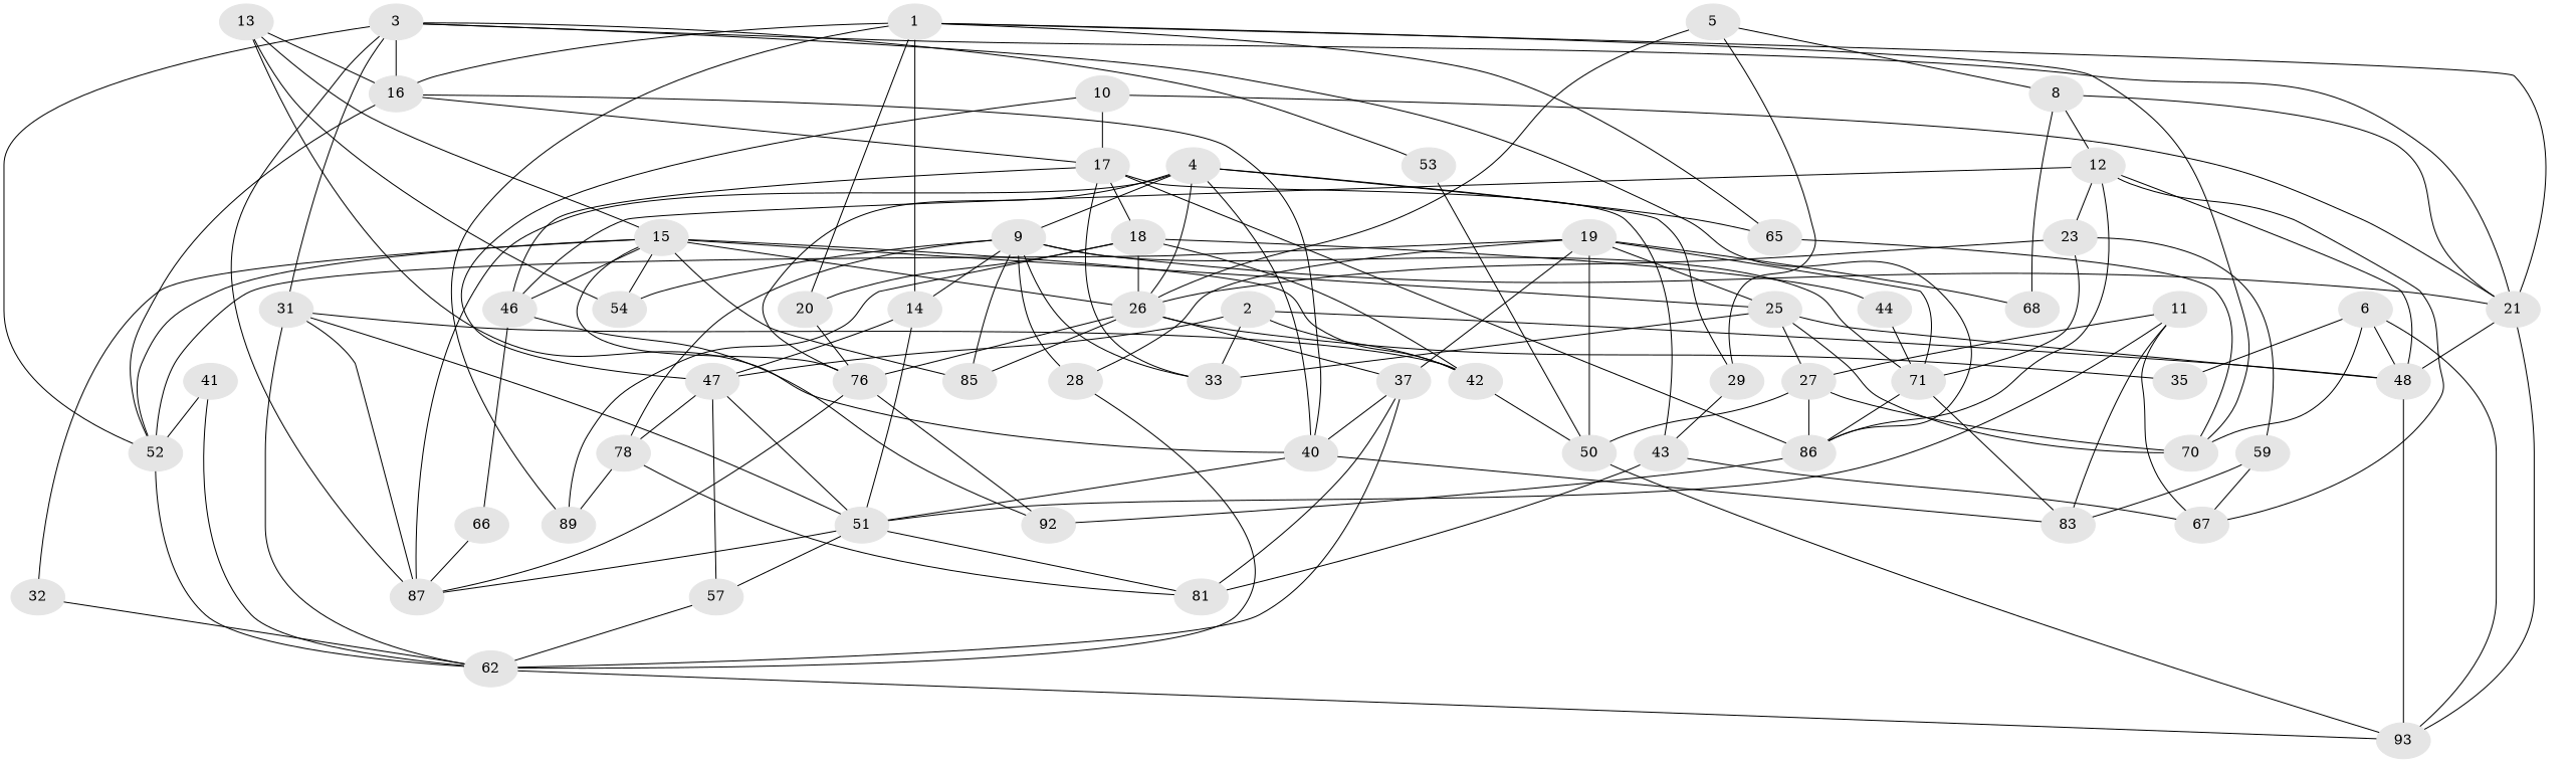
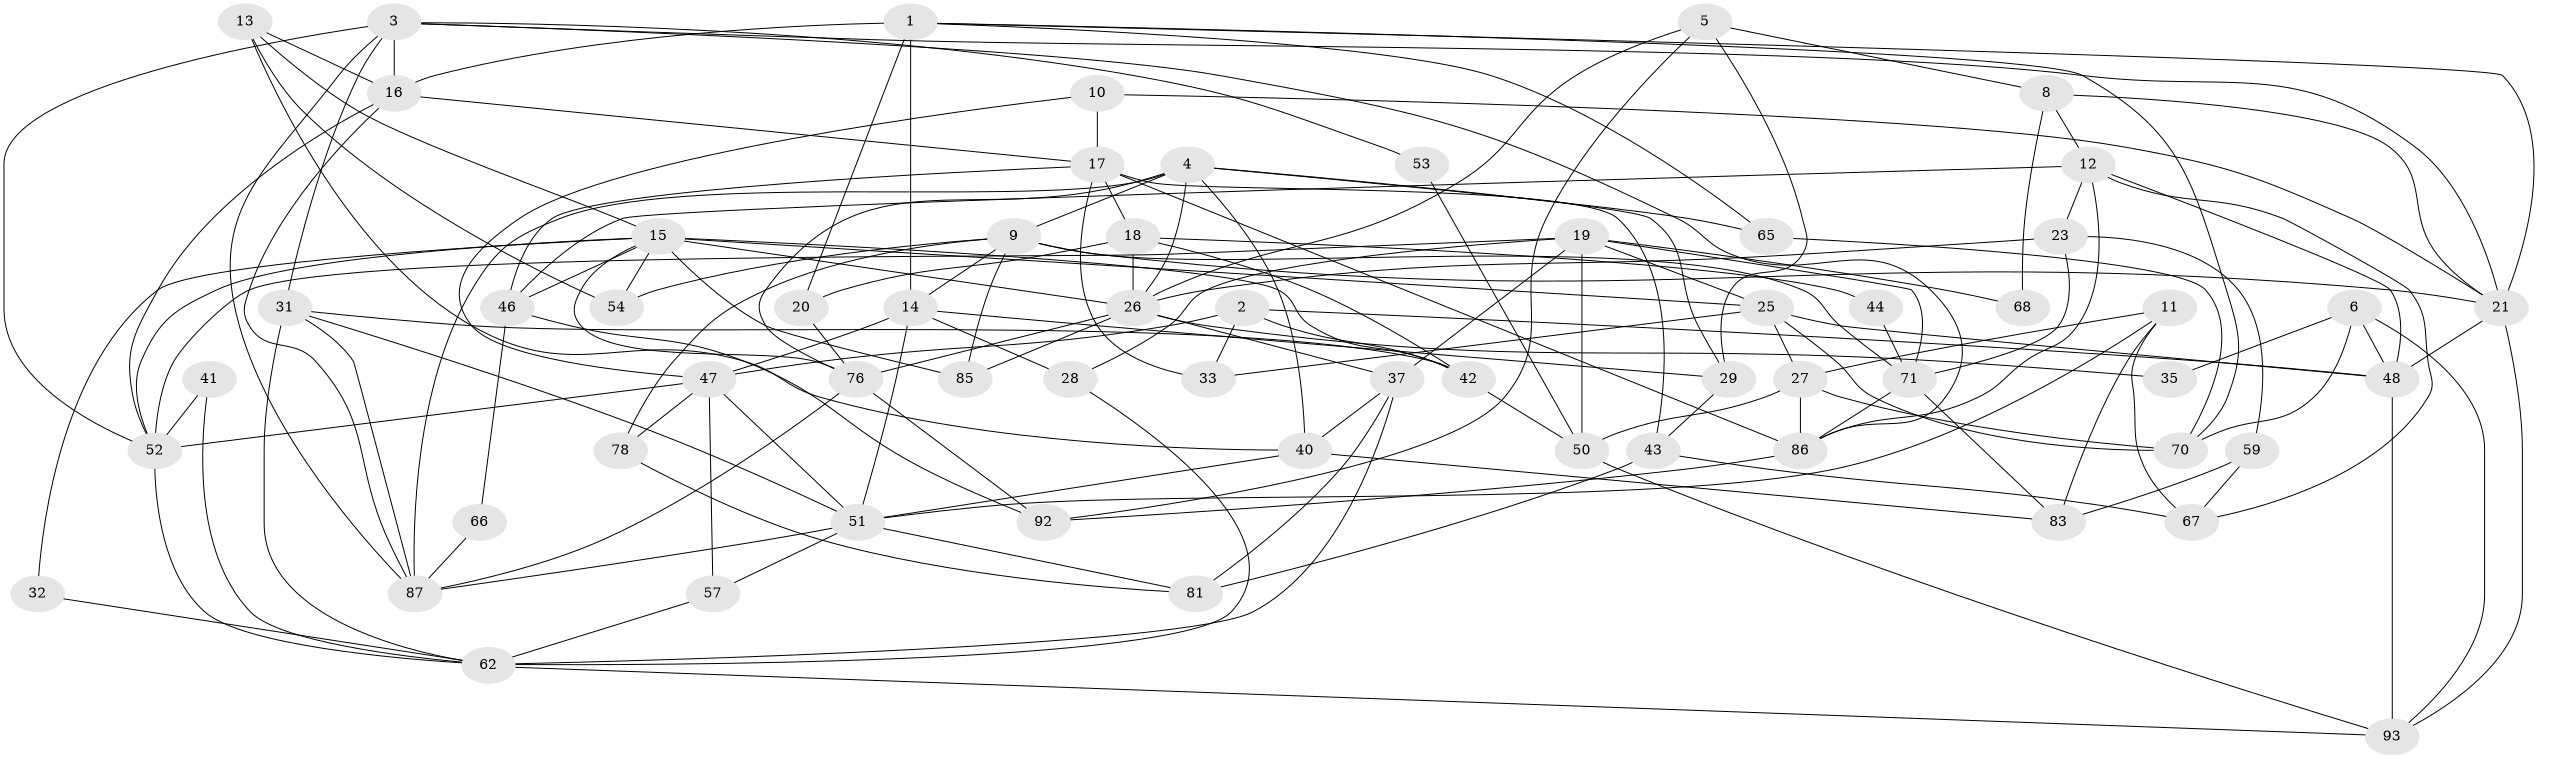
  graph {
    node [color=gray90 style=filled]
    1 [super="+24"]
    14 [super="+69"]
    16 [super="+39"]
    20 [super="+56"]
    21 [super="+49"]
    65
    70 [super="+94"]
-   89
    47 [super="+50"]
    29 [super="+38"]
    51 [super="+60"]
    28
    52 [super="+99"]
    40 [super="+58"]
    17 [super="+30"]
    76
    48 [super="+97"]
    93
    2 [super="+95"]
    33 [super="+36"]
    42 [super="+61"]
    n22 [label=50]
    78
    57
    3 [super="+7"]
    31
    53
    86 [super="+88"]
    87 [super="+91"]
    62 [super="+74"]
    92
    4 [super="+22"]
    9 [super="+96"]
    26 [super="+63"]
    54 [super="+79"]
    71 [super="+77"]
    85
    35
    37 [super="+82"]
    43 [super="+73"]
    83
    5 [super="+72"]
    8
    12 [super="+45"]
    68
    6
    67
    23
    46 [super="+98"]
    81
    18
    10
    11 [super="+64"]
    27 [super="+75"]
    59
    66
    15 [super="+84"]
    25 [super="+34"]
    32
    13
    44
    19 [super="+55"]
    41
    1 -- 14
    1 -- 16
    1 -- 20
    1 -- 21
    1 -- 65
    1 -- 70
-   1 -- 89
    14 -- 47
+   14 -- 29
    14 -- 51
-   9 -- 28
+   14 -- 28
    16 -- 52
-   16 -- 40
+   16 -- 87
    16 -- 17
    20 -- 76
    21 -- 48
    21 -- 93
    65 -- 70
    47 -- 51
+   47 -- 52
    47 -- 78
    47 -- 57
    29 -- 43
    51 -- 57
    51 -- 87
    51 -- 81
    28 -- 62
    52 -- 62
    40 -- 51
    40 -- 83
    17 -- 33
    17 -- 86
    17 -- 43
    17 -- 46
    17 -- 18
    76 -- 87
    76 -- 92
    48 -- 93
    2 -- 47
    2 -- 48
    2 -- 33
    2 -- 42
    42 -- n22
    n22 -- 93
-   78 -- 89
    78 -- 81
    57 -- 62
    3 -- 16
    3 -- 21
    3 -- 52
    3 -- 31
    3 -- 53
    3 -- 86
    3 -- 87
    31 -- 51
    31 -- 42
    31 -- 87
    31 -- 62
    53 -- n22
    86 -- 92
    62 -- 93
    4 -- 65
    4 -- 29
    4 -- 40
    4 -- 76
    4 -- 87
    4 -- 9
    4 -- 26
    9 -- 14
    9 -- 21 [weight=2]
-   9 -- 33
    9 -- 78
    9 -- 54
    9 -- 71
    9 -- 85
    26 -- 76
    26 -- 85
    26 -- 35
    26 -- 37
    71 -- 86
    71 -- 83
    37 -- 40
    37 -- 62
    37 -- 81
    43 -- 67
    43 -- 81 [weight=2]
    5 -- 29
+   5 -- 92
    5 -- 26
    5 -- 8
    8 -- 21
    8 -- 12
    8 -- 68
    12 -- 48
    12 -- 86
    12 -- 67
    12 -- 23
    12 -- 46
    6 -- 70
    6 -- 48
    6 -- 93
    6 -- 35
    23 -- 26
    23 -- 71
    23 -- 59
    46 -- 92
    46 -- 66
    18 -- 20
-   18 -- 89
    18 -- 42
    18 -- 26
    18 -- 44
    10 -- 21
    10 -- 47
    10 -- 17
    11 -- 51
    11 -- 83
    11 -- 67
    11 -- 27
    27 -- 70
    27 -- n22
    27 -- 86 [weight=2]
    59 -- 83
    59 -- 67
    66 -- 87
    15 -- 52
    15 -- 76
    15 -- 42
    15 -- 26
    15 -- 54
    15 -- 85
    15 -- 46
    15 -- 25
    15 -- 32
    25 -- 70
    25 -- 48
    25 -- 33
    25 -- 27
    32 -- 62
    13 -- 16
    13 -- 40
    13 -- 54
    13 -- 15
    44 -- 71
    19 -- 28
    19 -- 52
    19 -- n22
    19 -- 71
    19 -- 37 [weight=2]
    19 -- 68
    19 -- 25
    41 -- 52
    41 -- 62
  }
